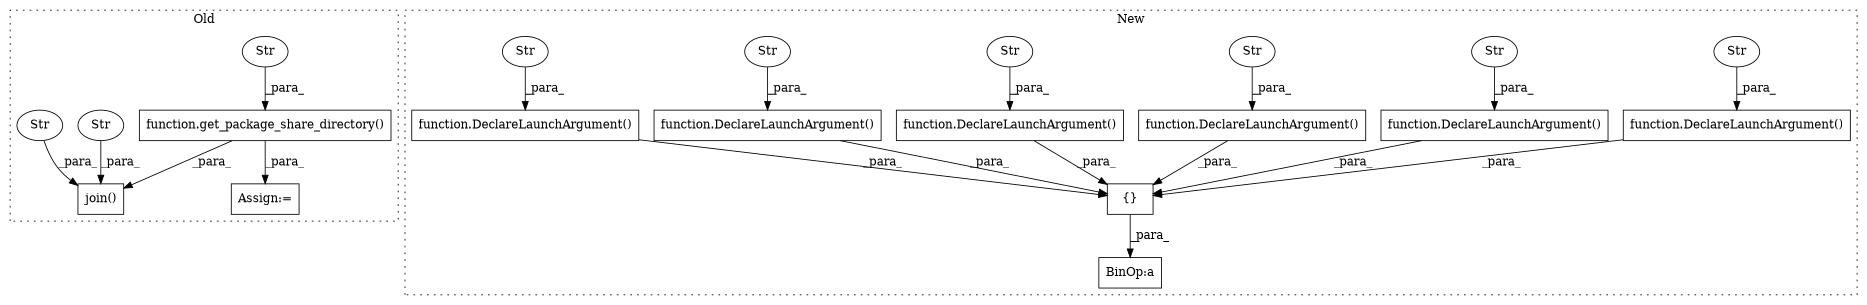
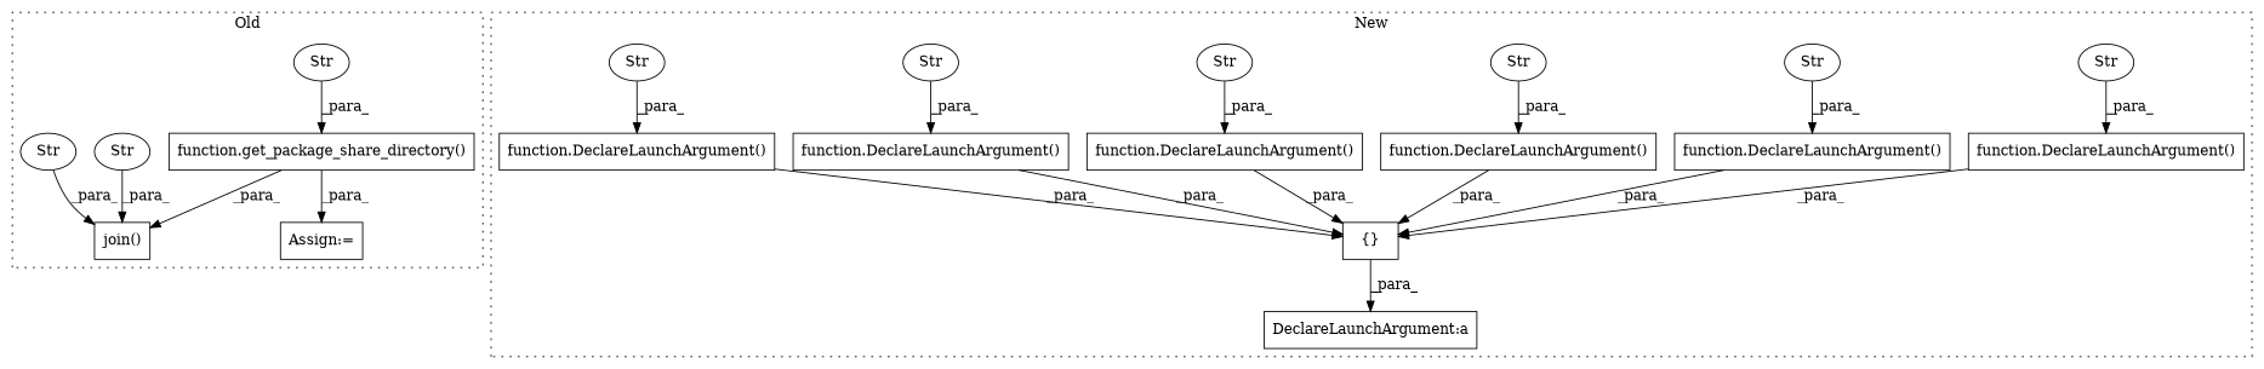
  digraph {
    node [a=66 l=12 shape=box]
    n1 [a=75 l="28,1" label="function.get_package_share_directory()" s="297,340"]
    n2 [l=15 label=Str s=325 shape=ellipse]
    n3 [a=75 l="13,1" label="join()" s="365,428"]
    n4 [l=7 label=Str s=399 shape=ellipse]
    n5 [l=20 label=Str s=408 shape=ellipse]
    n6 [a=68 l=3 label="Assign:=" s=362]
    n7 [a=75 l="35,97" label="function.DeclareLaunchArgument()" s="338,387"]
-   n8 [a=82 label="BinOp:a" s=3452]
+   n8 [a=82 label="DeclareLaunchArgument:a" s=3452]
    n9 [a=59 l="10,0" label="{}" s="328,1514"]
    n10 [l=14 label=Str s=373 shape=ellipse]
    n11 [a=75 l="35,160" label="function.DeclareLaunchArgument()" s="494,541"]
    n12 [label=Str s=529 shape=ellipse]
    n13 [a=75 l="35,99" label="function.DeclareLaunchArgument()" s="1233,1274"]
    n14 [l=6 label=Str s=1268 shape=ellipse]
    n15 [a=75 l="35,151" label="function.DeclareLaunchArgument()" s="711,754"]
    n16 [l=8 label=Str s=746 shape=ellipse]
    n17 [a=75 l="35,96" label="function.DeclareLaunchArgument()" s="915,969"]
    n18 [l=19 label=Str s=950 shape=ellipse]
    n19 [a=75 l="35,91" label="function.DeclareLaunchArgument()" s="1383,1423"]
    n20 [l=5 label=Str s=1418 shape=ellipse]
    subgraph cluster_1 {
      label=Old
      style=dotted
      n1
      n2
      n3
      n4
      n5
      n6
    }
    subgraph cluster_2 {
      label=New
      style=dotted
      n7
      n8
      n9
      n10
      n11
      n12
      n13
      n14
      n15
      n16
      n17
      n18
      n19
      n20
    }
    n1 -> n3 [label=_para_]
    n1 -> n6 [label=_para_]
    n2 -> n1 [label=_para_]
    n4 -> n3 [label=_para_]
    n5 -> n3 [label=_para_]
    n7 -> n9 [label=_para_]
    n9 -> n8 [label=_para_]
    n10 -> n7 [label=_para_]
    n11 -> n9 [label=_para_]
    n12 -> n11 [label=_para_]
    n13 -> n9 [label=_para_]
    n14 -> n13 [label=_para_]
    n15 -> n9 [label=_para_]
    n16 -> n15 [label=_para_]
    n17 -> n9 [label=_para_]
    n18 -> n17 [label=_para_]
    n19 -> n9 [label=_para_]
    n20 -> n19 [label=_para_]
  }
